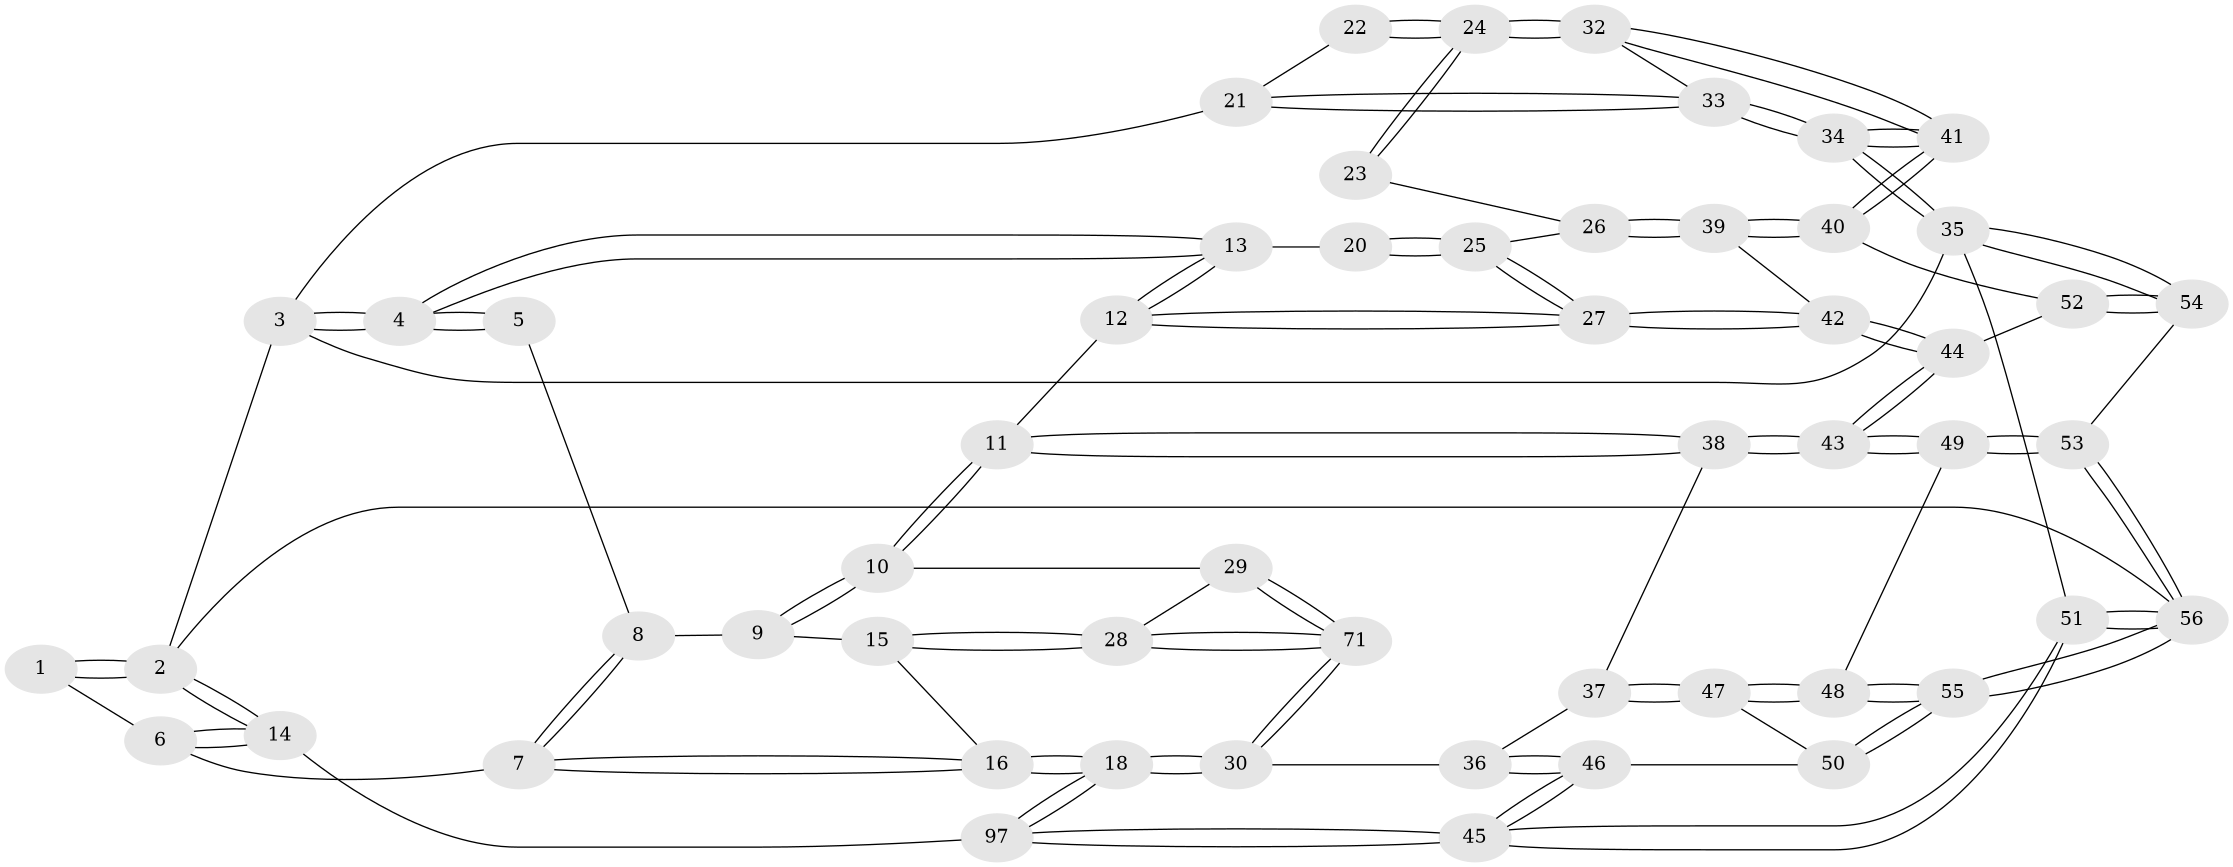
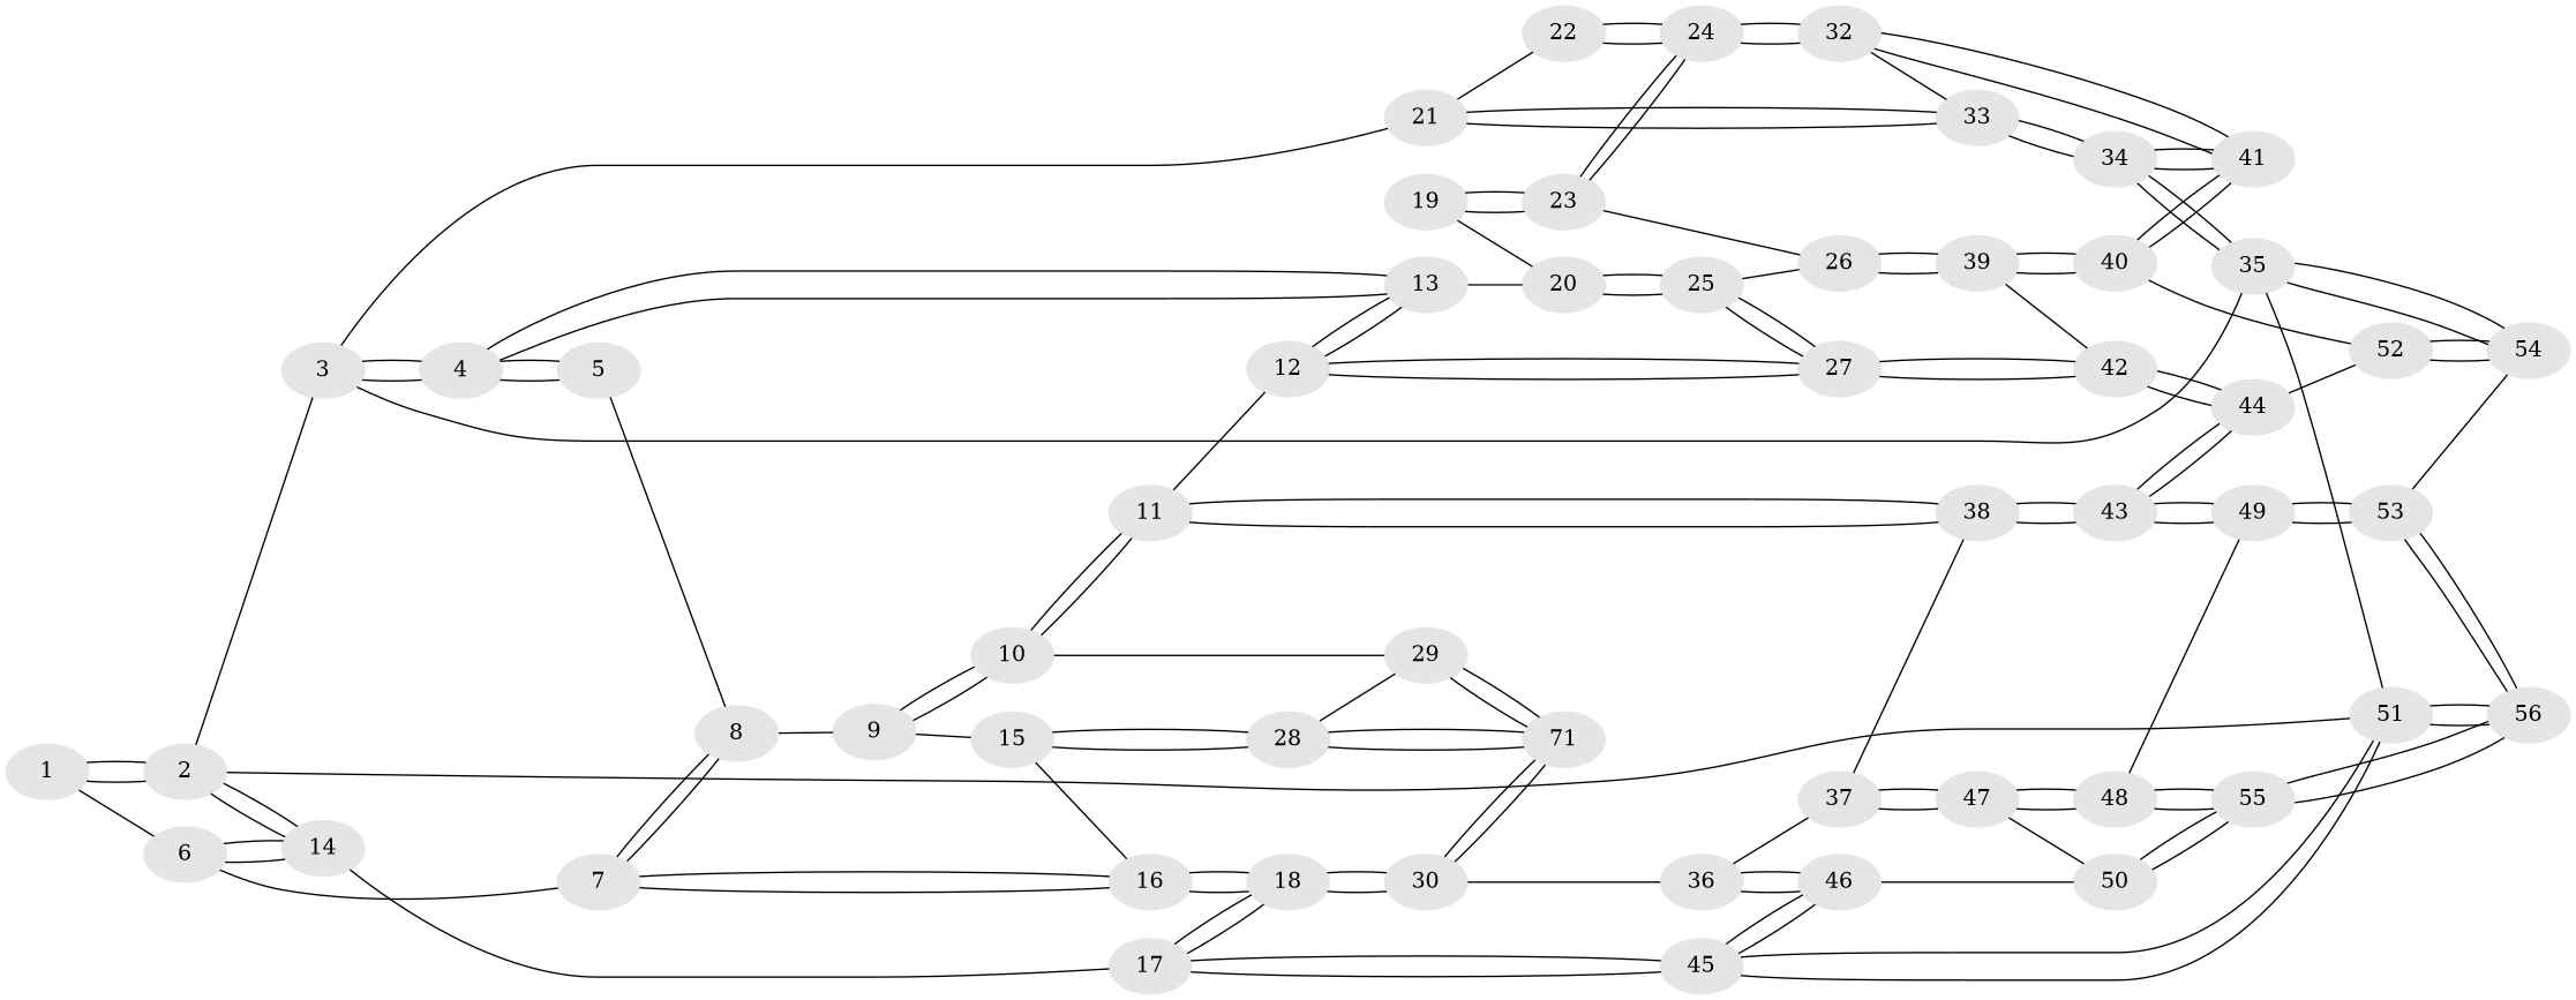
  graph {
    rankdir=LR
    node [color=gray90 style=filled]
    1
    2
    6
    3
    14
    51
    7
    4
    21
    35
-   17 [label=97]
+   17
    56
    5
    13
    22
    33
    54
    8
    20
    9
    16
    18
    10
    15
    11
    29
    28
    12
    38
    n30 [label=71]
    27
    43
    42
    25
    45
    30
    46
    36
+   19
    23
    24
    26
    34
    32
    39
    41
    40
    44
    37
    47
    50
    48
    49
    52
    53
    55
    1 -- 2
    1 -- 2
    1 -- 6
    2 -- 3
    2 -- 14
    2 -- 14
-   2 -- 56
+   2 -- 51
    6 -- 14
    6 -- 14
    6 -- 7
    3 -- 4
    3 -- 4
    3 -- 21
    3 -- 35
    14 -- 17
    51 -- 56
    51 -- 56
    7 -- 8
    7 -- 8
    7 -- 16
    7 -- 16
    4 -- 5
    4 -- 5
    4 -- 13
    4 -- 13
    21 -- 22
    21 -- 33
    21 -- 33
    35 -- 51
    35 -- 54
    35 -- 54
    17 -- 18
    17 -- 18
    17 -- 45
    17 -- 45
    5 -- 8
    13 -- 20
    22 -- 24
    22 -- 24
    33 -- 34
    33 -- 34
    8 -- 9
    20 -- 25
    20 -- 25
    9 -- 10
    9 -- 10
    9 -- 15
    16 -- 18
    16 -- 18
    18 -- 30
    18 -- 30
    10 -- 11
    10 -- 11
    10 -- 29
    15 -- 16
    15 -- 28
    15 -- 28
    11 -- 12
    11 -- 38
    11 -- 38
    29 -- n30
    29 -- n30
    28 -- 29
    28 -- n30
    28 -- n30
    12 -- 13
    12 -- 13
    12 -- 27
    12 -- 27
    38 -- 43
    38 -- 43
    27 -- 42
    27 -- 42
    43 -- 44
    43 -- 44
    43 -- 49
    43 -- 49
    42 -- 44
    42 -- 44
    25 -- 27
    25 -- 27
    25 -- 26
    45 -- 51
    45 -- 51
    45 -- 46
    45 -- 46
    30 -- n30
    30 -- n30
    30 -- 36
    46 -- 50
    36 -- 46
    36 -- 46
    36 -- 37
+   19 -- 20
+   19 -- 23
+   19 -- 23
    23 -- 24
    23 -- 24
    23 -- 26
    24 -- 32
    24 -- 32
    26 -- 39
    26 -- 39
    34 -- 35
    34 -- 35
    34 -- 41
    34 -- 41
    32 -- 33
    32 -- 41
    32 -- 41
    39 -- 42
    39 -- 40
    39 -- 40
    40 -- 41
    40 -- 41
    40 -- 52
    44 -- 52
    37 -- 38
    37 -- 47
    37 -- 47
    47 -- 50
    47 -- 48
    47 -- 48
    50 -- 55
    50 -- 55
    48 -- 49
    48 -- 55
    48 -- 55
    49 -- 53
    49 -- 53
    52 -- 54
    52 -- 54
    53 -- 56
    53 -- 56
    53 -- 54
    55 -- 56
    55 -- 56
  }
